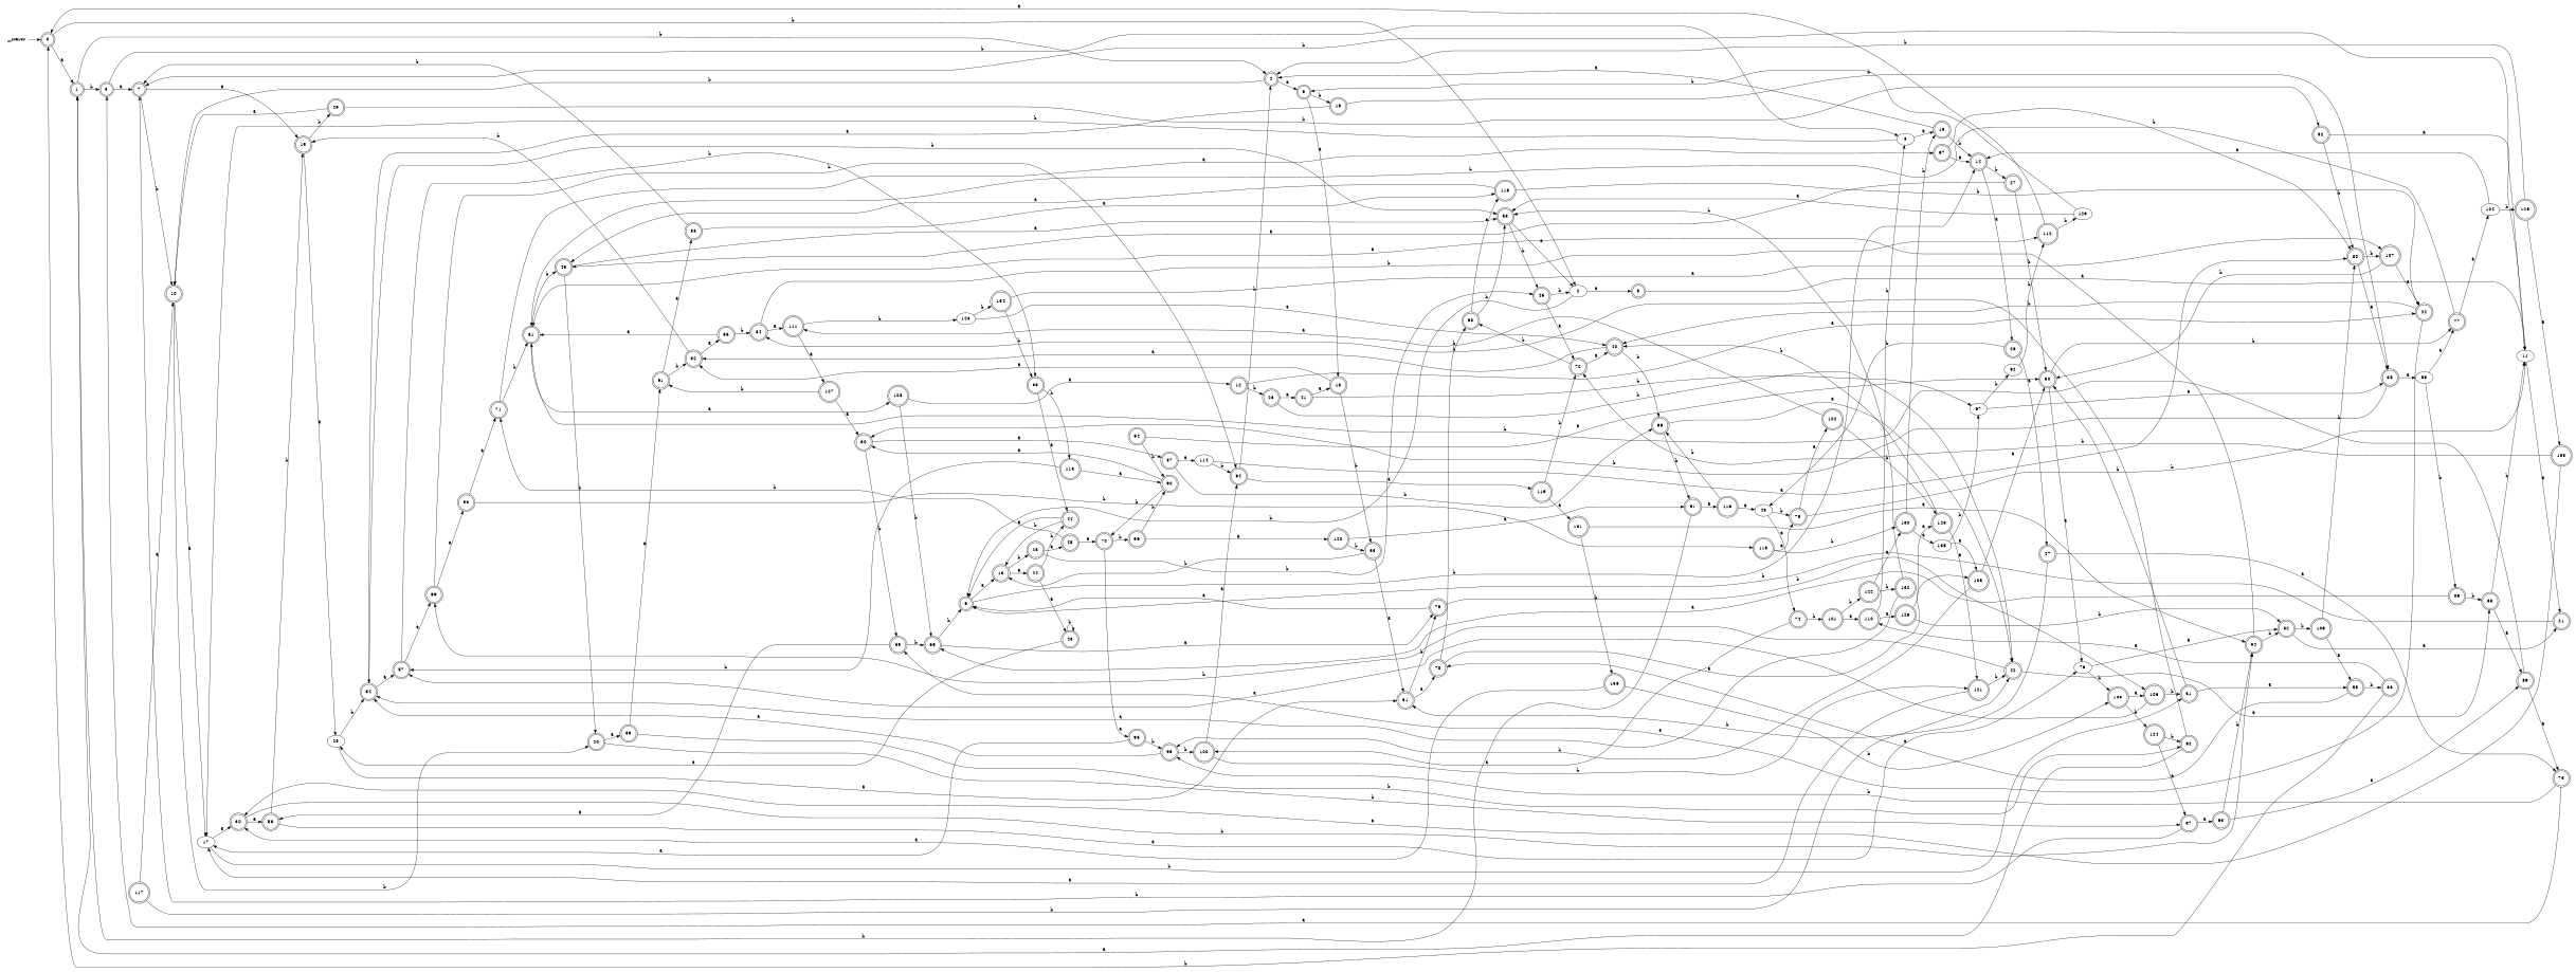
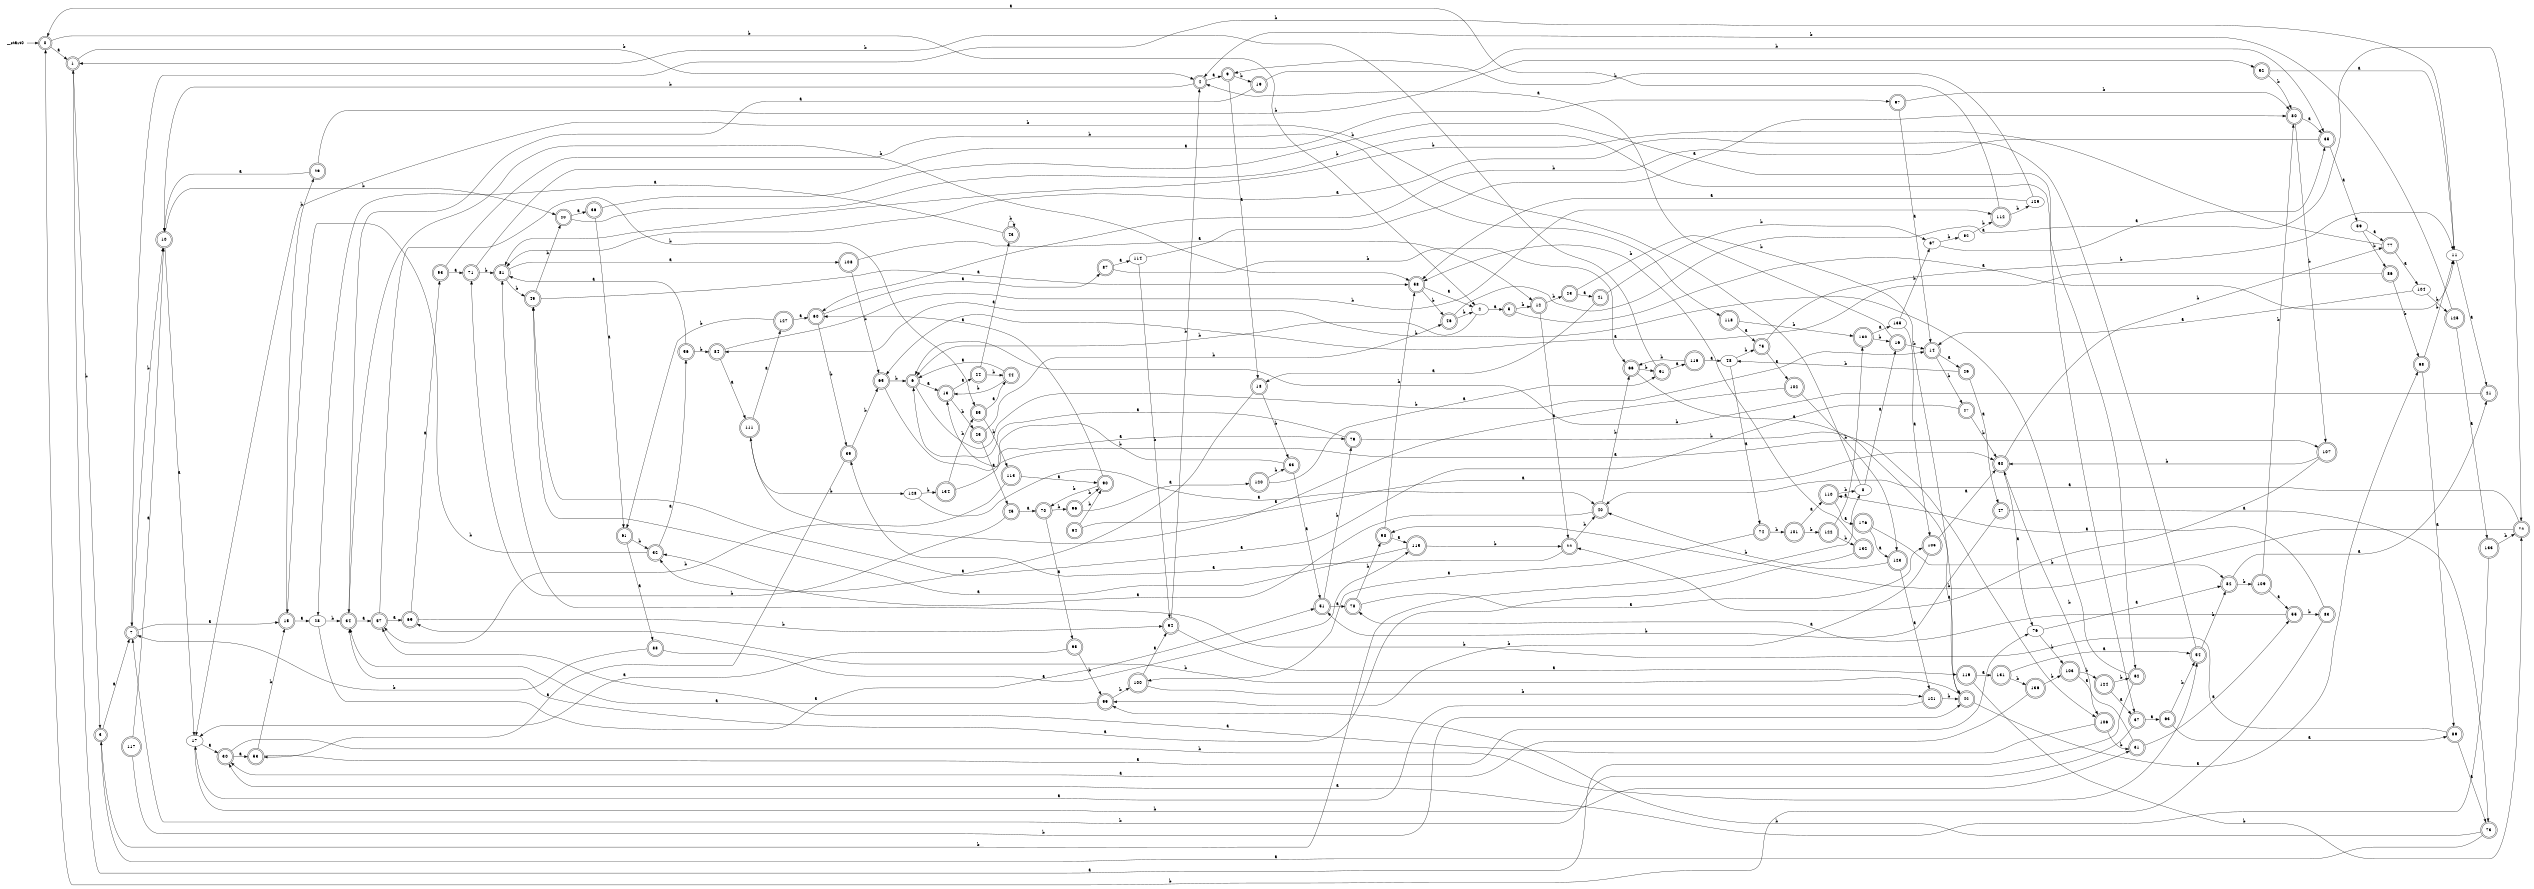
  digraph {
    rankdir=LR
    node [shape=doublecircle]
    __start0 [shape=none]
    0
    1
    2 [shape=""]
    3
    4
    5
    6
    7
    8 [shape=""]
    9
    10
    11 [shape=""]
    12
    13
    14
    15
    16
    17 [shape=""]
    18
    19
    20
    21
    22
    23
    24
    25
    26
    27
    28 [shape=""]
    29
    30
    31
    32
    33
    34
    35
    36
    37
    39
    40
    41
    42
    43
    44
    45
    46
    47
    48 [shape=""]
    49
    50
    51
    52
    53
    54
    55
    56
    57
    58
    59 [shape=""]
    60
    61
    62
    63
    65
    66
    67 [shape=""]
    68
    69
    70
    71
    72
    73
    74
    75
    76 [shape=""]
    77
    78
    79
    80
    81
    82
    83
    84
    85
    86
    87
    88
    89
    64
    90
    91
    92 [shape=""]
    93
    94
    95
    96
    97
    98
    99
    100
    101
    102
    103
    104 [shape=""]
    105
    106
    107
    108
    109
    110
    111
    112
    113
    114 [shape=""]
    115
    116
    118
    119
    120
    121
    122
    123
    124
    125
-   126
+   126 [label=176]
    127
    128 [shape=""]
    129 [shape=""]
    117
    130
    131
    132
    133
    134
    135 [shape=""]
    136
    __start0 -> 0
    0 -> 1 [label=a]
    0 -> 2 [label=b]
    1 -> 3 [label=b]
    1 -> 4 [label=b]
    2 -> 5 [label=a]
    2 -> 6 [label=b]
    3 -> 7 [label=a]
    3 -> 8 [label=b]
    4 -> 9 [label=a]
    4 -> 10 [label=b]
    5 -> 11 [label=a]
+   5 -> 12 [label=b]
    6 -> 13 [label=a]
    6 -> 14 [label=b]
    7 -> 10 [label=b]
    7 -> 15 [label=a]
    8 -> 16 [label=a]
    8 -> 17 [label=b]
    9 -> 18 [label=a]
    9 -> 19 [label=b]
    10 -> 17 [label=a]
    10 -> 20 [label=b]
    11 -> 7 [label=b]
    11 -> 21 [label=a]
    12 -> 22 [label=a]
    12 -> 23 [label=b]
    13 -> 24 [label=a]
    13 -> 25 [label=b]
    14 -> 26 [label=a]
    14 -> 27 [label=b]
    15 -> 28 [label=a]
    15 -> 29 [label=b]
    16 -> 4 [label=a]
    16 -> 14 [label=b]
    17 -> 30 [label=a]
    17 -> 31 [label=b]
    18 -> 32 [label=a]
    18 -> 33 [label=b]
    19 -> 34 [label=a]
    19 -> 35 [label=b]
    20 -> 36 [label=a]
    20 -> 37 [label=b]
    21 -> 6 [label=b]
    22 -> 39 [label=a]
    22 -> 40 [label=b]
    23 -> 41 [label=a]
    23 -> 42 [label=b]
    24 -> 43 [label=a]
    24 -> 44 [label=b]
    25 -> 45 [label=a]
    25 -> 46 [label=b]
    26 -> 47 [label=a]
    26 -> 48 [label=b]
    27 -> 49 [label=a]
    27 -> 50 [label=b]
    28 -> 34 [label=b]
    28 -> 51 [label=a]
    29 -> 10 [label=a]
    29 -> 52 [label=b]
    30 -> 53 [label=a]
    30 -> 54 [label=b]
    31 -> 50 [label=b]
    31 -> 55 [label=a]
    32 -> 15 [label=b]
    32 -> 56 [label=a]
    33 -> 13 [label=b]
    33 -> 51 [label=a]
    34 -> 57 [label=a]
    34 -> 58 [label=b]
    35 -> 59 [label=a]
    35 -> 60 [label=b]
    36 -> 61 [label=a]
    36 -> 62 [label=b]
    37 -> 7 [label=b]
    37 -> 63 [label=a]
    39 -> 53 [label=a]
    39 -> 65 [label=b]
    40 -> 32 [label=a]
    40 -> 66 [label=b]
    41 -> 18 [label=a]
    41 -> 67 [label=b]
    42 -> 68 [label=a]
    42 -> 69 [label=b]
    43 -> 28 [label=a]
    43 -> 43 [label=b]
    44 -> 6 [label=a]
    44 -> 13 [label=b]
    45 -> 70 [label=a]
    45 -> 71 [label=b]
    46 -> 2 [label=b]
    46 -> 72 [label=a]
    47 -> 51 [label=b]
    47 -> 73 [label=a]
    48 -> 74 [label=a]
    48 -> 75 [label=b]
    49 -> 20 [label=b]
    49 -> 58 [label=a]
    50 -> 76 [label=a]
    50 -> 77 [label=b]
    51 -> 78 [label=a]
    51 -> 79 [label=b]
    52 -> 11 [label=a]
    52 -> 80 [label=b]
    53 -> 15 [label=b]
    53 -> 76 [label=a]
    54 -> 81 [label=a]
    54 -> 82 [label=b]
    55 -> 78 [label=a]
    55 -> 83 [label=b]
    56 -> 81 [label=a]
    56 -> 84 [label=b]
    57 -> 69 [label=a]
    57 -> 85 [label=b]
    58 -> 2 [label=a]
    58 -> 46 [label=b]
    59 -> 77 [label=a]
    59 -> 86 [label=b]
    60 -> 39 [label=b]
    60 -> 87 [label=a]
    61 -> 32 [label=b]
    61 -> 88 [label=a]
    62 -> 1 [label=a]
    62 -> 84 [label=b]
    63 -> 54 [label=b]
    63 -> 89 [label=a]
    65 -> 6 [label=b]
    65 -> 79 [label=a]
    66 -> 42 [label=a]
    66 -> 91 [label=b]
    67 -> 35 [label=a]
    67 -> 92 [label=b]
    68 -> 11 [label=b]
    68 -> 89 [label=a]
    69 -> 93 [label=a]
    69 -> 94 [label=b]
    70 -> 95 [label=a]
    70 -> 96 [label=b]
    71 -> 81 [label=b]
    71 -> 97 [label=a]
    72 -> 40 [label=a]
    72 -> 98 [label=b]
    73 -> 3 [label=a]
    73 -> 99 [label=b]
    74 -> 100 [label=a]
    74 -> 101 [label=b]
    75 -> 11 [label=b]
    75 -> 102 [label=a]
    76 -> 82 [label=a]
    76 -> 103 [label=b]
    77 -> 81 [label=b]
    77 -> 104 [label=a]
    78 -> 98 [label=b]
    78 -> 105 [label=a]
    79 -> 6 [label=a]
    79 -> 106 [label=b]
    80 -> 35 [label=a]
    80 -> 107 [label=b]
    81 -> 49 [label=b]
    81 -> 108 [label=a]
    82 -> 21 [label=a]
    82 -> 109 [label=b]
    83 -> 0 [label=b]
    83 -> 110 [label=a]
    84 -> 111 [label=a]
    84 -> 112 [label=b]
    85 -> 44 [label=a]
    85 -> 113 [label=b]
    86 -> 65 [label=a]
    86 -> 68 [label=b]
    87 -> 66 [label=b]
    87 -> 114 [label=a]
    88 -> 7 [label=b]
    88 -> 115 [label=a]
    89 -> 73 [label=a]
    89 -> 81 [label=b]
    64 -> 50 [label=a]
    64 -> 90 [label=b]
    90 -> 60 [label=a]
    90 -> 70 [label=b]
    91 -> 1 [label=b]
    91 -> 116 [label=a]
    92 -> 112 [label=b]
    93 -> 71 [label=a]
    93 -> 118 [label=b]
    94 -> 4 [label=b]
    94 -> 119 [label=a]
    95 -> 17 [label=a]
    95 -> 99 [label=b]
    96 -> 90 [label=b]
    96 -> 120 [label=a]
    97 -> 14 [label=a]
    97 -> 80 [label=b]
    98 -> 58 [label=b]
    98 -> 115 [label=a]
    99 -> 34 [label=a]
    99 -> 100 [label=b]
    100 -> 94 [label=a]
    100 -> 121 [label=b]
    101 -> 110 [label=a]
    101 -> 122 [label=b]
    102 -> 111 [label=a]
    102 -> 123 [label=b]
    103 -> 106 [label=a]
    103 -> 124 [label=b]
    104 -> 14 [label=a]
    104 -> 125 [label=b]
    105 -> 50 [label=a]
    105 -> 99 [label=b]
    106 -> 31 [label=b]
    106 -> 57 [label=a]
    107 -> 22 [label=a]
    107 -> 50 [label=b]
    108 -> 12 [label=a]
    108 -> 65 [label=b]
    109 -> 55 [label=a]
    109 -> 80 [label=b]
    110 -> 8 [label=b]
    110 -> 126 [label=a]
    111 -> 127 [label=a]
    111 -> 128 [label=b]
    112 -> 0 [label=a]
    112 -> 129 [label=b]
    113 -> 57 [label=b]
    113 -> 90 [label=a]
    114 -> 80 [label=a]
    114 -> 94 [label=b]
    115 -> 22 [label=b]
    115 -> 49 [label=a]
    116 -> 48 [label=a]
    116 -> 66 [label=b]
    118 -> 75 [label=a]
    118 -> 130 [label=b]
    119 -> 72 [label=b]
    119 -> 131 [label=a]
    120 -> 33 [label=b]
    120 -> 91 [label=a]
    121 -> 17 [label=a]
    121 -> 42 [label=b]
    122 -> 130 [label=a]
    122 -> 132 [label=b]
    123 -> 40 [label=b]
    123 -> 121 [label=a]
    124 -> 37 [label=a]
    124 -> 62 [label=b]
    125 -> 4 [label=b]
    125 -> 133 [label=a]
    126 -> 82 [label=b]
    126 -> 123 [label=a]
    127 -> 60 [label=a]
    127 -> 61 [label=b]
    128 -> 40 [label=a]
    128 -> 134 [label=b]
    129 -> 9 [label=b]
    129 -> 58 [label=a]
    117 -> 10 [label=a]
    117 -> 42 [label=b]
    130 -> 16 [label=b]
    130 -> 135 [label=a]
    131 -> 54 [label=a]
    131 -> 136 [label=b]
    132 -> 34 [label=a]
    132 -> 58 [label=b]
    133 -> 30 [label=a]
    133 -> 72 [label=b]
    134 -> 85 [label=b]
    134 -> 107 [label=a]
    135 -> 67 [label=b]
    135 -> 105 [label=a]
    136 -> 30 [label=a]
    136 -> 103 [label=b]
  }
